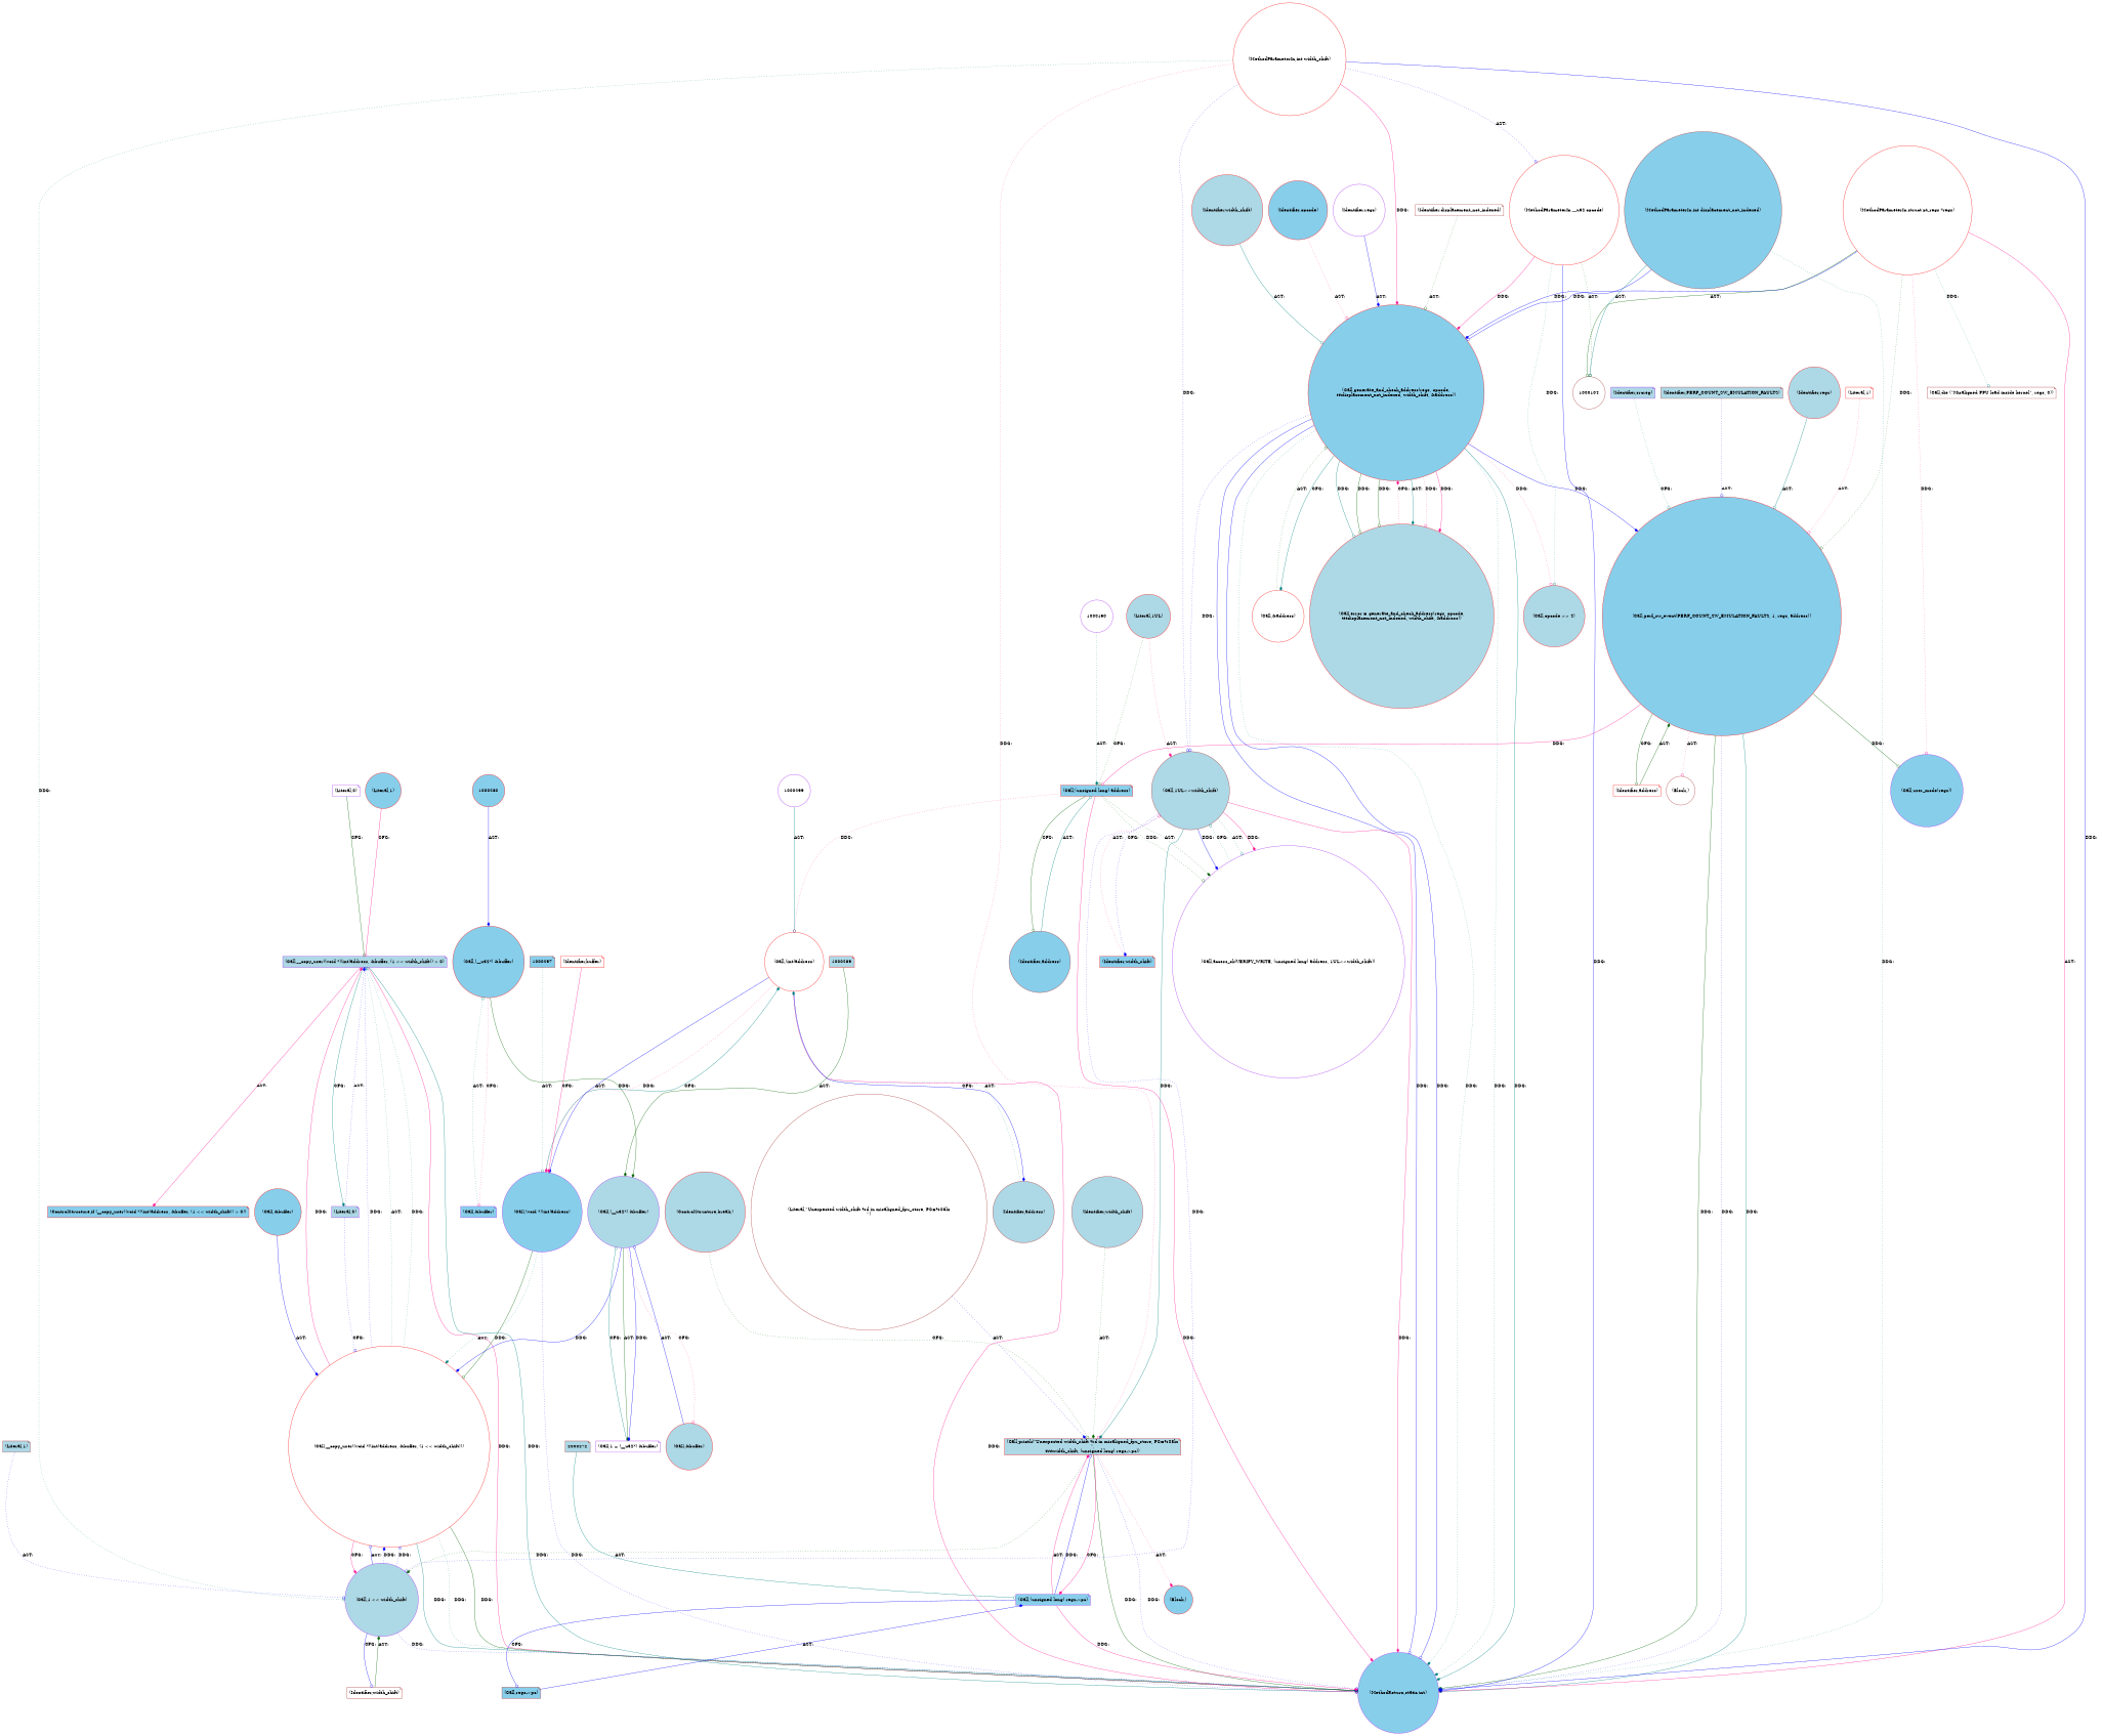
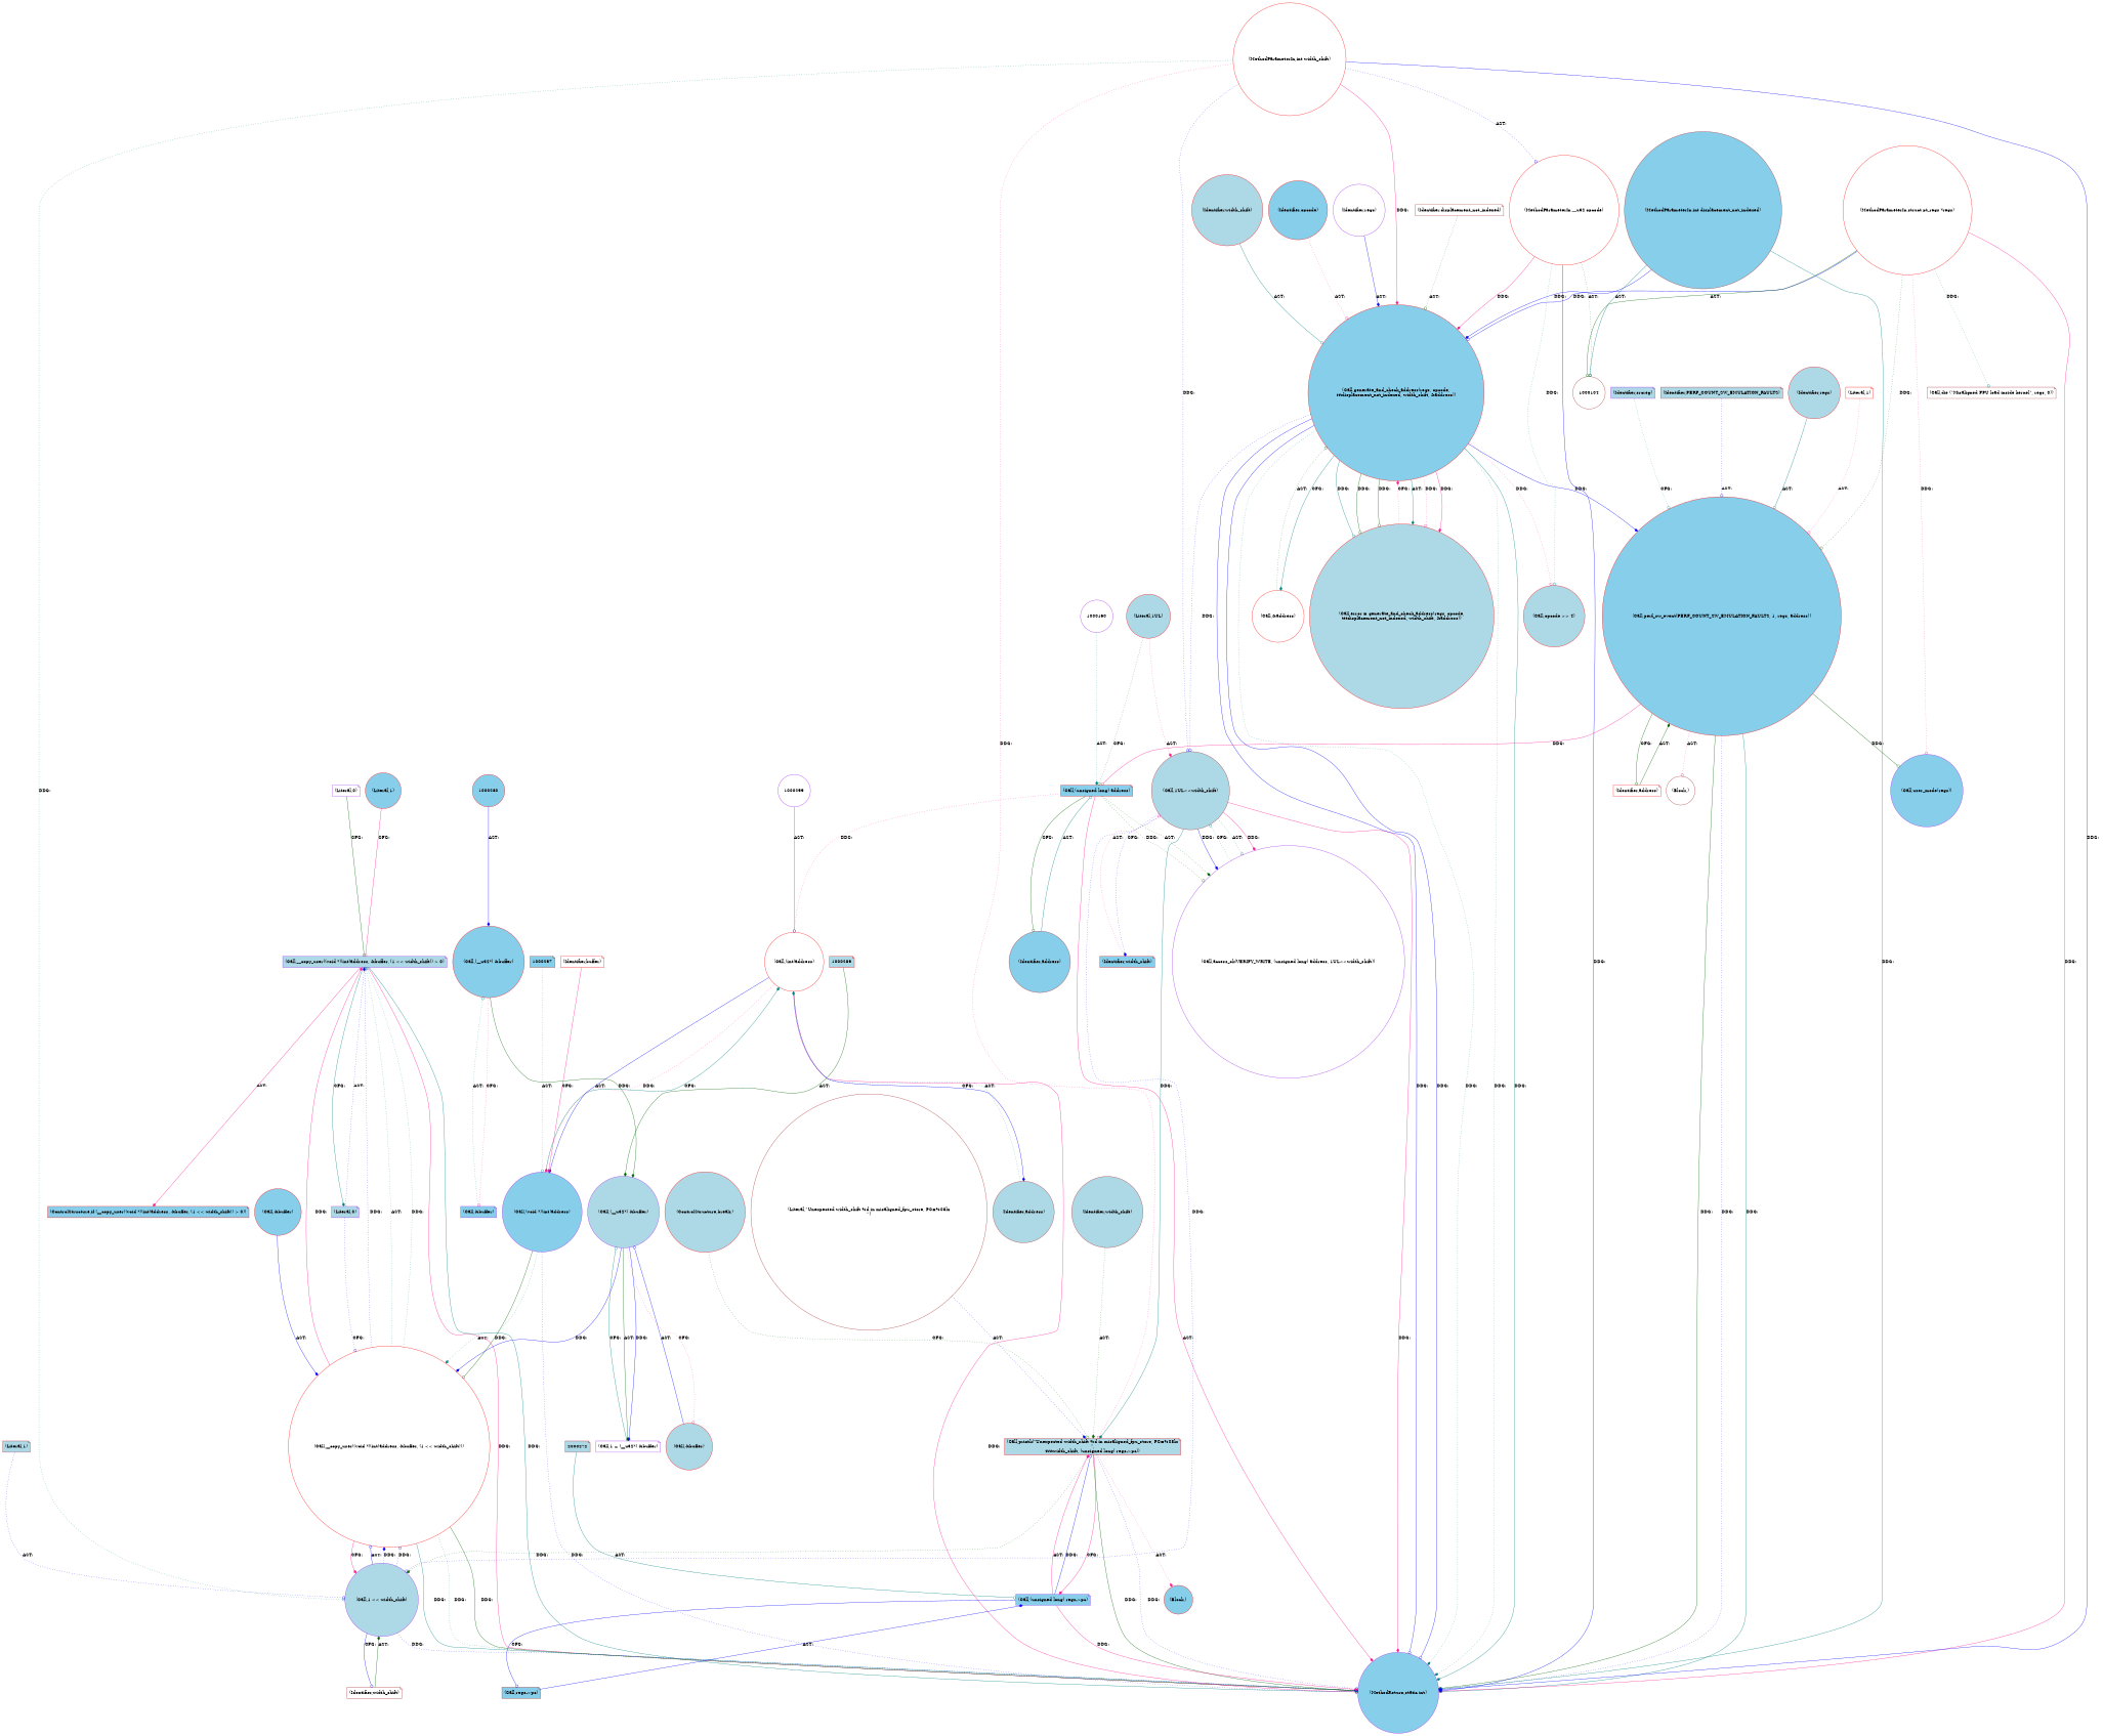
  digraph {
    node [color=red fillcolor=white shape=circle style=filled]
    edge [arrowhead=odot color=blue style=solid]
    n1 [color=purple fillcolor=lightblue label="(Call,__copy_user((void *)(int)address, &buffer, (1 << width_shift)) > 0)" shape=note]
    n2 [color=purple fillcolor=skyblue label="(MethodReturn,static int)"]
    n3 [color=purple fillcolor=lightblue label="(Literal,0)" shape=note]
    n4 [fillcolor=skyblue label="(ControlStructure,if (__copy_user((void *)(int)address, &buffer, (1 << width_shift)) > 0))" shape=note]
    n5 [label="(Call,__copy_user((void *)(int)address, &buffer, (1 << width_shift)))"]
    n6 [color=purple fillcolor=lightblue label="(Call,1 << width_shift)"]
    n7 [color=brown label="(Identifier,width_shift)" shape=note]
    n8 [color=purple fillcolor=skyblue label="(Call,(void *)(int)address)"]
    n9 [label="(Call,(int)address)"]
    n10 [color=brown fillcolor=lightblue label="(Identifier,address)"]
    n11 [fillcolor=skyblue label="(Call,(unsigned long) address)" shape=note]
    n12 [color=purple label="(Call,access_ok(VERIFY_WRITE, (unsigned long) address, 1UL<<width_shift))"]
    n13 [color=brown fillcolor=skyblue label="(Identifier,address)"]
    n14 [color=brown fillcolor=lightblue label="(Call,1UL<<width_shift)"]
    n15 [fillcolor=skyblue label="(Call,perf_sw_event(PERF_COUNT_SW_EMULATION_FAULTS, 1, regs, address))"]
    n16 [color=purple fillcolor=skyblue label="(Call,user_mode(regs))"]
    n17 [label="(Identifier,address)" shape=note]
    n18 [color=brown label="(Block,)"]
    n19 [fillcolor=skyblue label="(Call,generate_and_check_address(regs, opcode,\n\t\t\tdisplacement_not_indexed, width_shift, &address))"]
    n20 [fillcolor=lightblue label="(Call,opcode >> 4)"]
    n21 [label="(Call,&address)"]
    n22 [fillcolor=lightblue label="(Call,error = generate_and_check_address(regs, opcode,\n\t\t\tdisplacement_not_indexed, width_shift, &address))"]
    n23 [fillcolor=lightblue label="(Call,printk(\"Unexpected width_shift %d in misaligned_fpu_store, PC=%08lx\n\",\n\t\t\t\twidth_shift, (unsigned long) regs->pc))" shape=note]
    n24 [fillcolor=skyblue label="(Identifier,width_shift)" shape=note]
    n25 [label="(MethodParameterIn,struct pt_regs *regs)"]
    n26 [color=brown label="(Call,die (\"Misaligned FPU load inside kernel\", regs, 0))" shape=note]
    1000104 [color=brown]
    n28 [label="(MethodParameterIn,__u32 opcode)"]
    n29 [color=brown fillcolor=skyblue label="(MethodParameterIn,int displacement_not_indexed)"]
    n30 [label="(MethodParameterIn,int width_shift)"]
    n31 [color=purple fillcolor=skyblue label="(Call,(unsigned long) regs->pc)" shape=note]
    n32 [fillcolor=skyblue label="(Block,)"]
    n33 [color=purple fillcolor=lightblue label="(Call,(__u32*) &buffer)"]
    n34 [color=purple label="(Call,1 + (__u32*) &buffer)" shape=note]
    n35 [fillcolor=lightblue label="(Call,&buffer)"]
    n36 [fillcolor=skyblue label="(Call,(__u32*) &buffer)"]
    n37 [color=purple fillcolor=skyblue label="(Call,&buffer)" shape=note]
    n38 [color=brown fillcolor=skyblue label="(Call,regs->pc)" shape=note]
    n39 [color=brown label="(Identifier,displacement_not_indexed)" shape=note]
    n40 [color=brown label="(Literal,\"Unexpected width_shift %d in misaligned_fpu_store, PC=%08lx\n\")"]
    n41 [fillcolor=lightblue label="(Literal,1UL)"]
    n42 [label="(Identifier,buffer)" shape=note]
    n43 [label="(Literal,1)" shape=note]
    n44 [color=purple fillcolor=lightblue label="(Identifier,srcreg)" shape=note]
    n45 [color=brown fillcolor=lightblue label="(Identifier,PERF_COUNT_SW_EMULATION_FAULTS)" shape=note]
    n46 [color=brown fillcolor=lightblue label="(Literal,1)" shape=note]
    n47 [color=purple label="(Literal,0)" shape=note]
    n48 [fillcolor=skyblue label="(Literal,1)"]
    n49 [fillcolor=lightblue label="(Identifier,regs)"]
    n50 [color=brown fillcolor=lightblue label="(Identifier,width_shift)"]
    n51 [fillcolor=skyblue label="(Call,&buffer)"]
    n52 [fillcolor=lightblue label="(Identifier,width_shift)"]
    n53 [fillcolor=lightblue label="(ControlStructure,break;)"]
    n54 [fillcolor=skyblue label="(Identifier,opcode)"]
    n55 [color=purple label="(Identifier,regs)"]
    1000297 [color=brown fillcolor=skyblue shape=note]
    1000299 [color=purple]
    1000160 [color=purple]
    1000289 [fillcolor=lightblue shape=note]
    1000280 [fillcolor=skyblue]
    n61 [color=brown fillcolor=lightblue label=2000272 shape=note]
    n1 -> n2 [color=deeppink label="DDG: "]
    n1 -> n2 [color=teal label="DDG: "]
    n1 -> n3 [arrowhead=diamond color=teal label="CFG: "]
    n1 -> n4 [arrowhead=diamond color=deeppink label="AST: "]
    n3 -> n1 [arrowhead=diamond label="AST: " style=dotted]
    n3 -> n5 [label="CFG: " style=dotted]
    n5 -> n1 [color=teal label="AST: " style=dotted]
    n5 -> n1 [color=teal label="DDG: " style=dotted]
    n5 -> n1 [label="DDG: " style=dotted]
    n5 -> n1 [arrowhead=diamond color=deeppink label="DDG: "]
    n5 -> n2 [color=darkgreen label="DDG: "]
    n5 -> n2 [arrowhead=diamond color=teal label="DDG: "]
    n5 -> n2 [arrowhead=diamond color=teal label="DDG: " style=dotted]
    n5 -> n6 [arrowhead=diamond color=deeppink label="CFG: "]
    n6 -> n2 [arrowhead=diamond label="DDG: " style=dotted]
    n6 -> n5 [label="AST: "]
    n6 -> n5 [arrowhead=diamond label="DDG: " style=dotted]
    n6 -> n5 [label="DDG: " style=dotted]
    n6 -> n7 [label="CFG: "]
    n7 -> n6 [arrowhead=diamond color=darkgreen label="AST: "]
    n8 -> n2 [label="DDG: " style=dotted]
    n8 -> n5 [arrowhead=diamond color=teal label="AST: " style=dotted]
    n8 -> n5 [color=darkgreen label="DDG: "]
    n8 -> n9 [arrowhead=diamond color=teal label="CFG: "]
    n9 -> n2 [color=deeppink label="DDG: "]
    n9 -> n8 [arrowhead=diamond label="AST: "]
    n9 -> n8 [arrowhead=diamond color=deeppink label="DDG: " style=dotted]
    n9 -> n10 [arrowhead=diamond label="CFG: "]
    n10 -> n9 [arrowhead=diamond color=teal label="AST: " style=dotted]
-   n11 -> n2 [arrowhead=diamond color=deeppink label="DDG: "]
+   n11 -> n2 [arrowhead=diamond color=deeppink label="AST: "]
    n11 -> n9 [color=deeppink label="DDG: " style=dotted]
    n11 -> n12 [arrowhead=diamond color=darkgreen label="AST: " style=dotted]
    n11 -> n12 [color=darkgreen label="DDG: " style=dotted]
    n11 -> n13 [color=darkgreen label="CFG: "]
    n12 -> n14 [color=teal label="CFG: " style=dotted]
    n13 -> n11 [color=teal label="AST: "]
    n14 -> n2 [arrowhead=diamond color=deeppink label="DDG: "]
    n14 -> n6 [label="DDG: " style=dotted]
    n14 -> n12 [color=teal label="AST: " style=dotted]
    n14 -> n12 [arrowhead=diamond color=deeppink label="DDG: "]
    n14 -> n12 [arrowhead=diamond label="DDG: "]
    n14 -> n23 [arrowhead=diamond color=teal label="DDG: "]
    n14 -> n24 [arrowhead=diamond label="CFG: " style=dotted]
    n15 -> n2 [arrowhead=diamond color=teal label="DDG: "]
    n15 -> n2 [arrowhead=diamond color=darkgreen label="DDG: "]
    n15 -> n2 [label="DDG: " style=dotted]
    n15 -> n11 [color=deeppink label="DDG: "]
    n15 -> n16 [color=darkgreen label="DDG: "]
    n15 -> n17 [color=darkgreen label="CFG: "]
    n15 -> n18 [color=deeppink label="AST: " style=dotted]
    n17 -> n15 [arrowhead=diamond color=darkgreen label="AST: "]
    n19 -> n2 [arrowhead=diamond color=teal label="DDG: " style=dotted]
    n19 -> n2 [arrowhead=diamond color=teal label="DDG: " style=dotted]
    n19 -> n2 [arrowhead=diamond color=teal label="DDG: "]
    n19 -> n2 [label="DDG: "]
    n19 -> n2 [label="DDG: "]
    n19 -> n14 [label="DDG: " style=dotted]
    n19 -> n15 [arrowhead=diamond label="DDG: "]
    n19 -> n20 [color=deeppink label="DDG: " style=dotted]
    n19 -> n21 [arrowhead=diamond color=teal label="CFG: "]
    n19 -> n22 [arrowhead=diamond color=teal label="AST: "]
    n19 -> n22 [color=deeppink label="DDG: " style=dotted]
    n19 -> n22 [arrowhead=diamond color=deeppink label="DDG: "]
    n19 -> n22 [color=teal label="DDG: "]
    n19 -> n22 [color=darkgreen label="DDG: "]
    n19 -> n22 [color=darkgreen label="DDG: "]
    n21 -> n19 [color=darkgreen label="AST: " style=dotted]
    n22 -> n19 [arrowhead=diamond color=deeppink label="CFG: " style=dotted]
    n23 -> n2 [color=darkgreen label="DDG: "]
    n23 -> n2 [label="DDG: " style=dotted]
    n23 -> n6 [arrowhead=diamond color=darkgreen label="DDG: " style=dotted]
    n23 -> n31 [arrowhead=diamond color=deeppink label="CFG: "]
    n23 -> n32 [arrowhead=diamond color=deeppink label="AST: " style=dotted]
    n24 -> n14 [color=deeppink label="AST: " style=dotted]
-   n25 -> n2 [color=deeppink label="AST: "]
+   n25 -> n2 [color=deeppink label="DDG: "]
    n25 -> n15 [color=darkgreen label="DDG: " style=dotted]
    n25 -> n16 [color=deeppink label="DDG: " style=dotted]
    n25 -> n19 [label="DDG: "]
    n25 -> n26 [color=teal label="DDG: " style=dotted]
    n25 -> 1000104 [color=darkgreen label="AST: "]
    n28 -> n2 [arrowhead=diamond label="DDG: "]
    n28 -> n19 [arrowhead=diamond color=deeppink label="DDG: "]
    n28 -> n20 [color=teal label="DDG: " style=dotted]
    n28 -> 1000104 [color=darkgreen label="AST: " style=dotted]
-   n29 -> n2 [arrowhead=diamond color=teal label="DDG: " style=dotted]
+   n29 -> n2 [arrowhead=diamond color=teal label="DDG: "]
    n29 -> n19 [arrowhead=diamond label="DDG: "]
    n29 -> 1000104 [color=teal label="AST: "]
    n30 -> n2 [arrowhead=diamond label="DDG: "]
    n30 -> n6 [color=teal label="DDG: " style=dotted]
    n30 -> n14 [label="DDG: " style=dotted]
    n30 -> n19 [arrowhead=diamond color=deeppink label="DDG: "]
    n30 -> n23 [color=deeppink label="DDG: " style=dotted]
    n30 -> n28 [label="AST: " style=dotted]
    n31 -> n2 [arrowhead=diamond color=deeppink label="DDG: "]
    n31 -> n23 [arrowhead=diamond color=deeppink label="AST: "]
    n31 -> n23 [label="DDG: "]
    n31 -> n38 [label="CFG: "]
    n33 -> n5 [arrowhead=diamond label="DDG: "]
    n33 -> n34 [arrowhead=diamond color=darkgreen label="AST: "]
    n33 -> n34 [arrowhead=diamond label="DDG: "]
    n33 -> n35 [color=deeppink label="CFG: " style=dotted]
    n34 -> n33 [color=teal label="CFG: "]
    n35 -> n33 [label="AST: "]
    n36 -> n33 [arrowhead=diamond color=darkgreen label="DDG: "]
    n36 -> n37 [color=deeppink label="CFG: " style=dotted]
    n37 -> n36 [color=teal label="AST: " style=dotted]
    n38 -> n31 [arrowhead=diamond label="AST: "]
    n39 -> n19 [color=darkgreen label="AST: " style=dotted]
    n40 -> n23 [arrowhead=diamond label="AST: " style=dotted]
    n41 -> n11 [color=darkgreen label="CFG: " style=dotted]
    n41 -> n14 [arrowhead=diamond color=deeppink label="AST: " style=dotted]
    n42 -> n8 [arrowhead=diamond color=deeppink label="CFG: "]
    n43 -> n15 [color=deeppink label="AST: " style=dotted]
    n44 -> n15 [color=teal label="CFG: " style=dotted]
    n45 -> n15 [label="AST: " style=dotted]
    n46 -> n6 [label="AST: " style=dotted]
    n47 -> n1 [color=darkgreen label="CFG: "]
    n48 -> n1 [color=deeppink label="CFG: "]
    n49 -> n15 [color=teal label="AST: "]
    n50 -> n23 [arrowhead=diamond color=darkgreen label="AST: " style=dotted]
    n51 -> n5 [arrowhead=diamond label="AST: "]
    n52 -> n19 [color=teal label="AST: "]
    n53 -> n23 [color=darkgreen label="CFG: " style=dotted]
    n54 -> n19 [color=deeppink label="AST: " style=dotted]
    n55 -> n19 [arrowhead=diamond label="AST: "]
    1000297 -> n8 [color=teal label="AST: " style=dotted]
    1000299 -> n9 [color=teal label="AST: "]
    1000160 -> n11 [arrowhead=diamond color=teal label="AST: " style=dotted]
    1000289 -> n33 [arrowhead=diamond color=darkgreen label="AST: "]
    1000280 -> n36 [arrowhead=diamond label="AST: "]
    n61 -> n31 [color=teal label="AST: "]
  }
